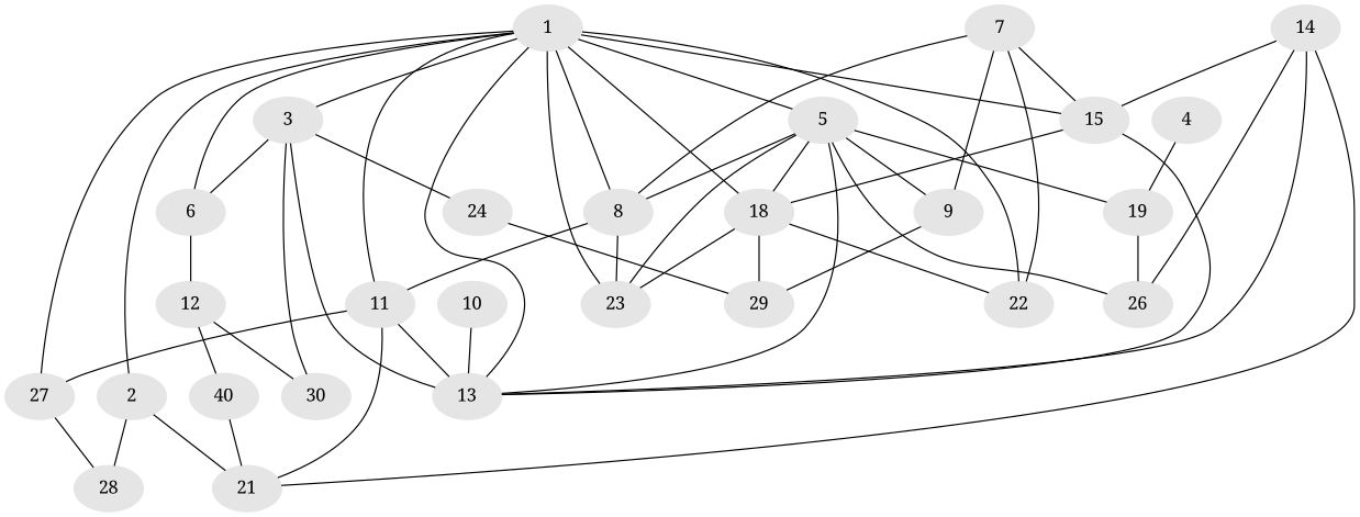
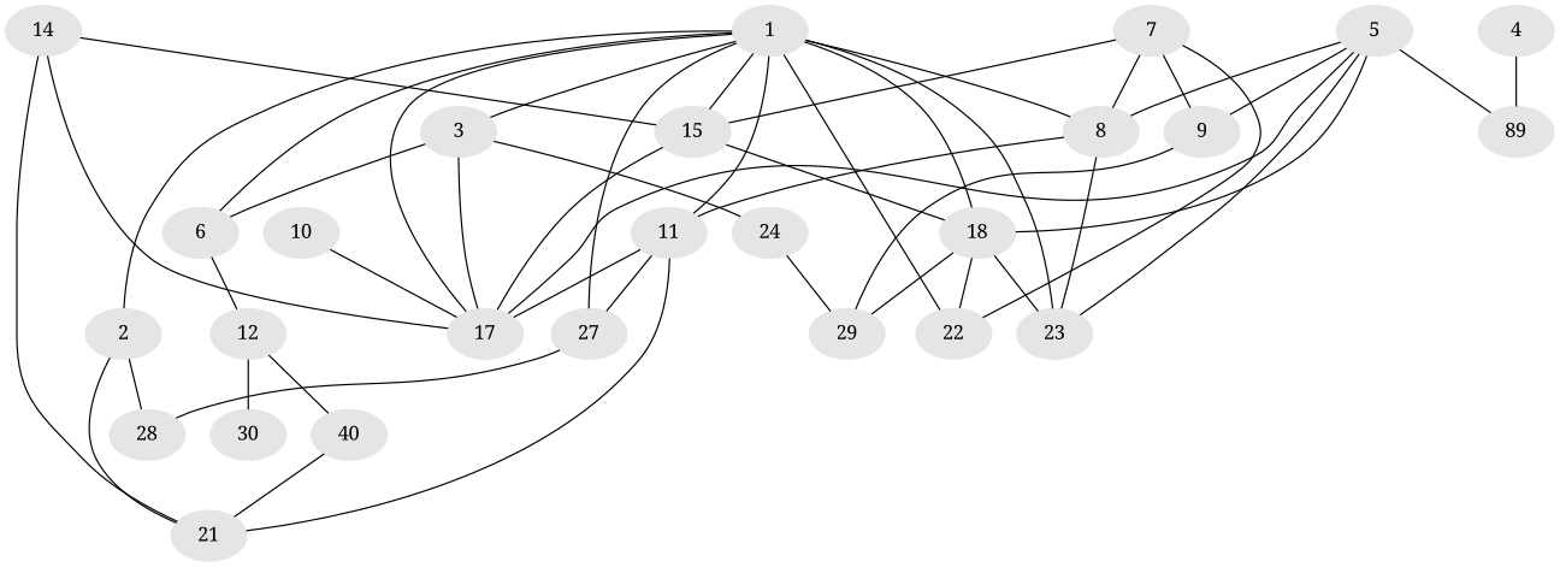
  graph {
    fontname="Noto Serif"
    node [color=gray90 fontname="Noto Serif" style=filled]
    edge [fontname="Noto Serif" weight=1.0]
    1
    2
    3
    5
    6
    8
    11
    15
-   17 [label=13]
+   17
    18
    22
    23
    27
    21
    28
    24
    30
-   19
+   19 [label=89]
    9
-   26
    12
    29
    4
    n24 [label=40]
    7
    10
    14
    1 -- 2
    1 -- 3 [weight=3.0]
-   1 -- 5
    1 -- 6
    1 -- 8 [weight=2.0]
    1 -- 11
    1 -- 15 [weight=2.0]
    1 -- 17 [weight=2.0]
    1 -- 18 [weight=3.0]
    1 -- 22
    1 -- 23 [weight=4.0]
    1 -- 27
    2 -- 21
    2 -- 28
    3 -- 6 [weight=2.0]
    3 -- 17 [weight=2.0]
    3 -- 24
-   3 -- 30
    5 -- 8
    5 -- 17
    5 -- 18
    5 -- 23 [weight=2.0]
    5 -- 19 [weight=2.0]
    5 -- 9
-   5 -- 26
    6 -- 12
    8 -- 11
    8 -- 23
    11 -- 17 [weight=5.0]
    11 -- 27 [weight=2.0]
    11 -- 21
    15 -- 17 [weight=2.0]
    15 -- 18
    18 -- 22
    18 -- 23
    18 -- 29
    27 -- 28
    24 -- 29
-   19 -- 26
    9 -- 29
    12 -- 30
    12 -- n24
    4 -- 19
    n24 -- 21 [weight=2.0]
    7 -- 8
    7 -- 15
    7 -- 22
    7 -- 9
    10 -- 17
    14 -- 15
    14 -- 17
    14 -- 21 [weight=2.0]
-   14 -- 26
  }
